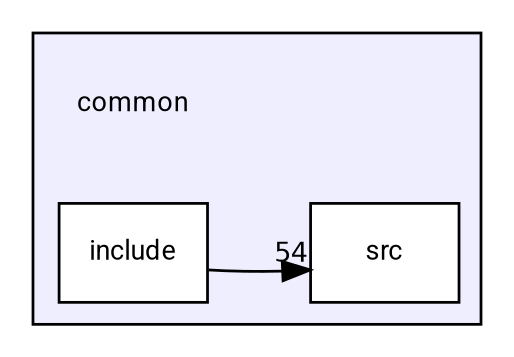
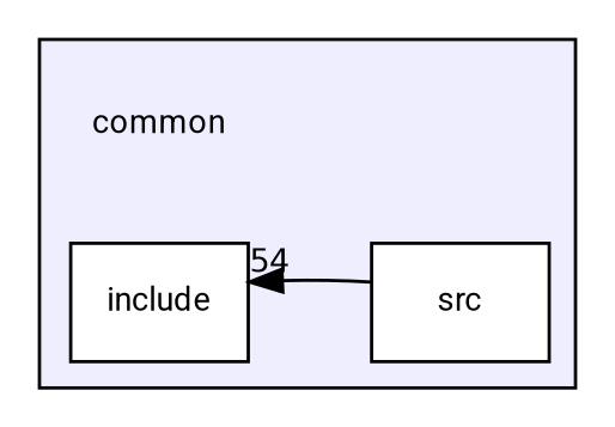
  digraph {
    compound=true
    rankdir=LR
    fontname=Roboto
    node [fontname=Roboto fontsize=10 shape=box fillcolor=white style=filled]
    n1 [label=common shape=plaintext fillcolor="" style=""]
    n2 [label=include]
    n3 [label=src]
    subgraph cluster_1 {
      bgcolor="#eeeeff"
      pencolor=black
      n1
      n2
      n3
    }
-   n2 -> n3 [headlabel=54 labeldistance=1.5 labelfontname=Helvetica labelfontsize=10 fontname=Roboto]
+   n3 -> n2 [headlabel=54 labeldistance=1.5 labelfontname=Helvetica labelfontsize=10 fontname=Roboto]
  }
